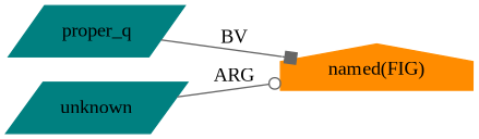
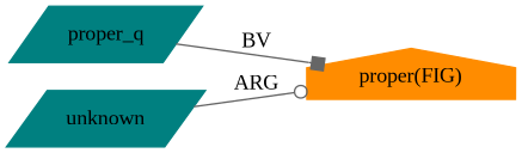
  digraph {
    rankdir=LR
    fontname="Liberation Serif"
    node [shape=parallelogram style=filled color=teal fontname="Liberation Serif"]
    edge [color=gray40 fontname="Liberation Serif"]
    proper_q
-   "named(FIG)" [shape=house color=darkorange]
+   "named(FIG)" [shape=house color=darkorange label="proper(FIG)"]
    unknown
    proper_q -> "named(FIG)" [label=BV arrowhead=box]
    unknown -> "named(FIG)" [label=ARG arrowhead=odot]
  }
